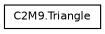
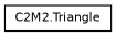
  digraph {
    rankdir=LR
-   n1 [color=black fillcolor=white fontname=Helvetica fontsize=10 height=0.2 label="C2M9.Triangle" shape=record style=filled width=0.4]
+   n1 [color=black fillcolor=white fontname=Helvetica fontsize=10 height=0.2 label="C2M2.Triangle" shape=record style=filled width=0.4]
  }
